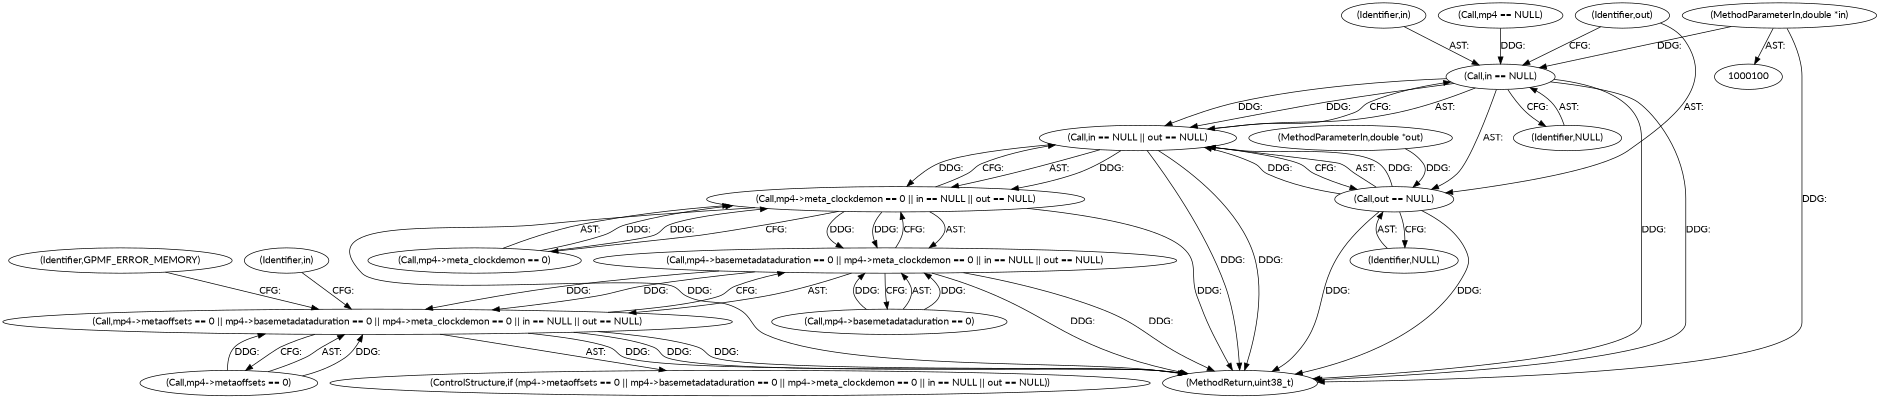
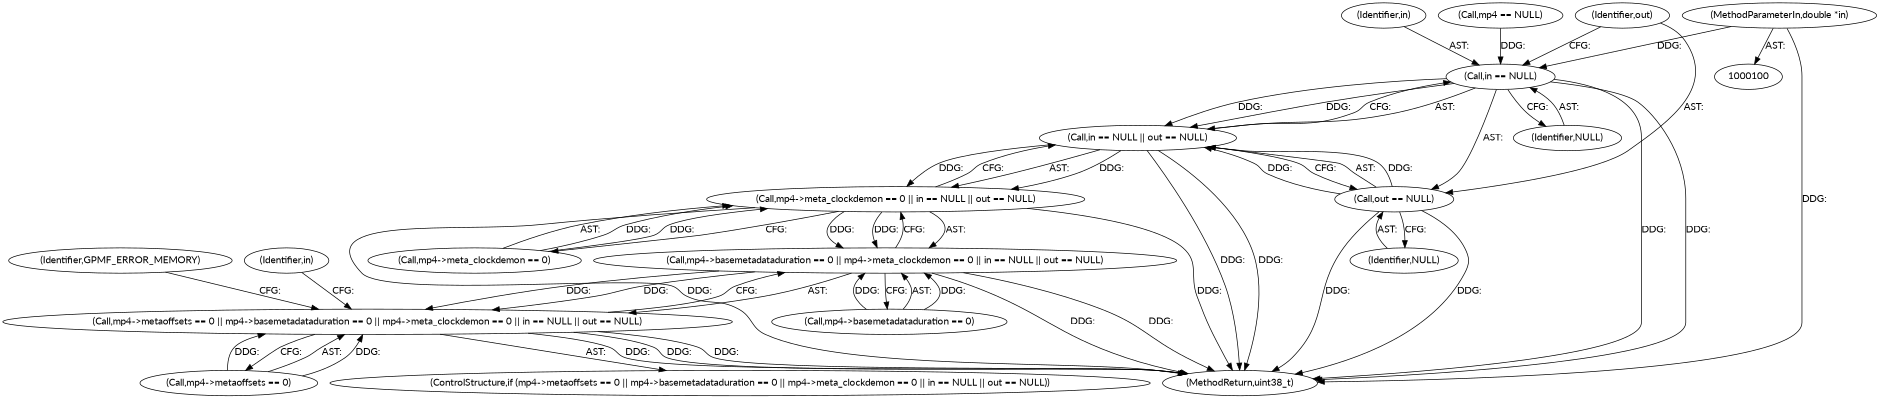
  digraph {
    fontname=Lato
    node [fontname=Lato]
    edge [fontname=Lato]
    n1 [label="(MethodParameterIn,double *in)"]
    n2 [label="(Call,in == NULL)"]
    n3 [label="(MethodReturn,uint38_t)"]
    1000100
    n5 [label="(Call,in == NULL || out == NULL)"]
    n6 [label="(Call,out == NULL)"]
    n7 [label="(Identifier,NULL)"]
    n8 [label="(Call,mp4->meta_clockdemon == 0 || in == NULL || out == NULL)"]
    n9 [label="(Identifier,NULL)"]
    n10 [label="(Call,mp4->basemetadataduration == 0 || mp4->meta_clockdemon == 0 || in == NULL || out == NULL)"]
    n11 [label="(Call,mp4->meta_clockdemon == 0)"]
    n12 [label="(Call,mp4->metaoffsets == 0 || mp4->basemetadataduration == 0 || mp4->meta_clockdemon == 0 || in == NULL || out == NULL)"]
    n13 [label="(Call,mp4->basemetadataduration == 0)"]
    n14 [label="(ControlStructure,if (mp4->metaoffsets == 0 || mp4->basemetadataduration == 0 || mp4->meta_clockdemon == 0 || in == NULL || out == NULL))"]
    n15 [label="(Call,mp4->metaoffsets == 0)"]
    n16 [label="(Identifier,in)"]
    n17 [label="(Identifier,out)"]
    n18 [label="(Identifier,GPMF_ERROR_MEMORY)"]
-   n19 [label="(MethodParameterIn,double *out)"]
    n20 [label="(Call,mp4 == NULL)"]
    n21 [label="(Identifier,in)"]
    n1 -> n2 [label="DDG: "]
    n1 -> n3 [label="DDG: "]
    n1 -> 1000100 [label="AST: "]
    n2 -> n3 [label="DDG: "]
    n2 -> n3 [label="DDG: "]
    n2 -> n5 [label="AST: "]
    n2 -> n5 [label="DDG: "]
    n2 -> n5 [label="DDG: "]
    n2 -> n6 [label="AST: "]
    n2 -> n7 [label="CFG: "]
    n5 -> n2 [label="CFG: "]
    n5 -> n3 [label="DDG: "]
    n5 -> n3 [label="DDG: "]
    n5 -> n6 [label="CFG: "]
    n5 -> n8 [label="AST: "]
    n5 -> n8 [label="DDG: "]
    n5 -> n8 [label="DDG: "]
    n6 -> n3 [label="DDG: "]
    n6 -> n3 [label="DDG: "]
    n6 -> n5 [label="AST: "]
    n6 -> n5 [label="DDG: "]
    n6 -> n5 [label="DDG: "]
    n6 -> n9 [label="CFG: "]
    n7 -> n2 [label="AST: "]
    n8 -> n3 [label="DDG: "]
    n8 -> n3 [label="DDG: "]
    n8 -> n5 [label="CFG: "]
    n8 -> n10 [label="AST: "]
    n8 -> n10 [label="DDG: "]
    n8 -> n10 [label="DDG: "]
    n8 -> n11 [label="CFG: "]
    n9 -> n6 [label="AST: "]
    n10 -> n3 [label="DDG: "]
    n10 -> n3 [label="DDG: "]
    n10 -> n8 [label="CFG: "]
    n10 -> n12 [label="AST: "]
    n10 -> n12 [label="DDG: "]
    n10 -> n12 [label="DDG: "]
    n10 -> n13 [label="CFG: "]
    n11 -> n8 [label="AST: "]
    n11 -> n8 [label="DDG: "]
    n11 -> n8 [label="DDG: "]
    n12 -> n3 [label="DDG: "]
    n12 -> n3 [label="DDG: "]
    n12 -> n3 [label="DDG: "]
    n12 -> n10 [label="CFG: "]
    n12 -> n14 [label="AST: "]
    n12 -> n15 [label="CFG: "]
    n13 -> n10 [label="AST: "]
    n13 -> n10 [label="DDG: "]
    n13 -> n10 [label="DDG: "]
    n15 -> n12 [label="AST: "]
    n15 -> n12 [label="DDG: "]
    n15 -> n12 [label="DDG: "]
    n16 -> n2 [label="AST: "]
    n17 -> n2 [label="CFG: "]
    n17 -> n6 [label="AST: "]
    n18 -> n12 [label="CFG: "]
-   n19 -> n6 [label="DDG: "]
    n20 -> n2 [label="DDG: "]
    n21 -> n12 [label="CFG: "]
  }
